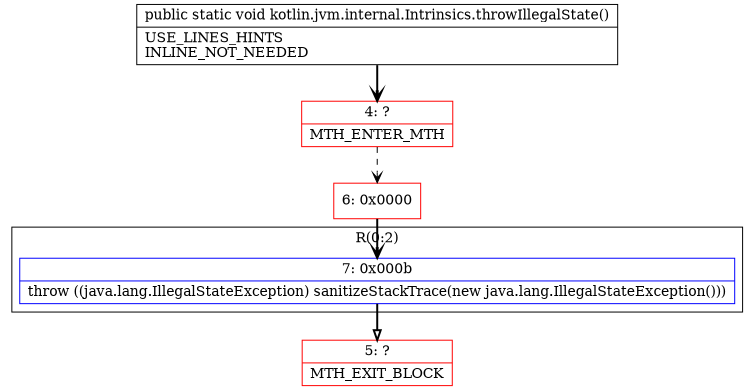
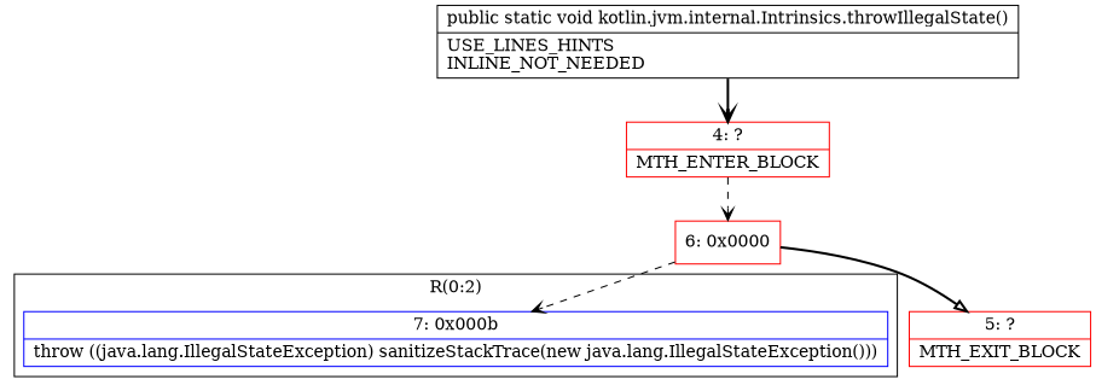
  digraph {
    node [color=red shape=record]
    edge [arrowhead=vee style=bold]
    n1 [color=blue label="{7\:\ 0x000b|throw ((java.lang.IllegalStateException) sanitizeStackTrace(new java.lang.IllegalStateException()))\l}"]
    n2 [label="{5\:\ ?|MTH_EXIT_BLOCK\l}"]
-   n3 [label="{4\:\ ?|MTH_ENTER_MTH\l}"]
+   n3 [label="{4\:\ ?|MTH_ENTER_BLOCK\l}"]
    n4 [label="{6\:\ 0x0000}"]
    n5 [label="{public static void kotlin.jvm.internal.Intrinsics.throwIllegalState()  | USE_LINES_HINTS\lINLINE_NOT_NEEDED\l}" color=""]
    subgraph cluster_1 {
      label="R(0:2)"
      n1
    }
-   n1 -> n2 [arrowhead=onormal]
+   n4 -> n2 [arrowhead=onormal]
    n3 -> n4 [style=dashed]
-   n4 -> n1
+   n4 -> n1 [style=dashed]
    n5 -> n3
  }
